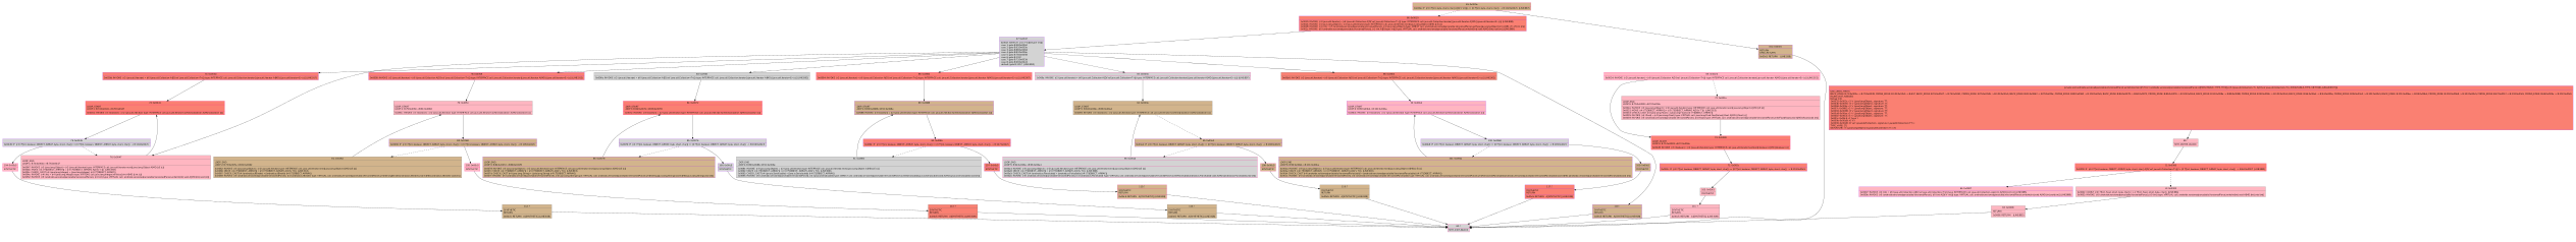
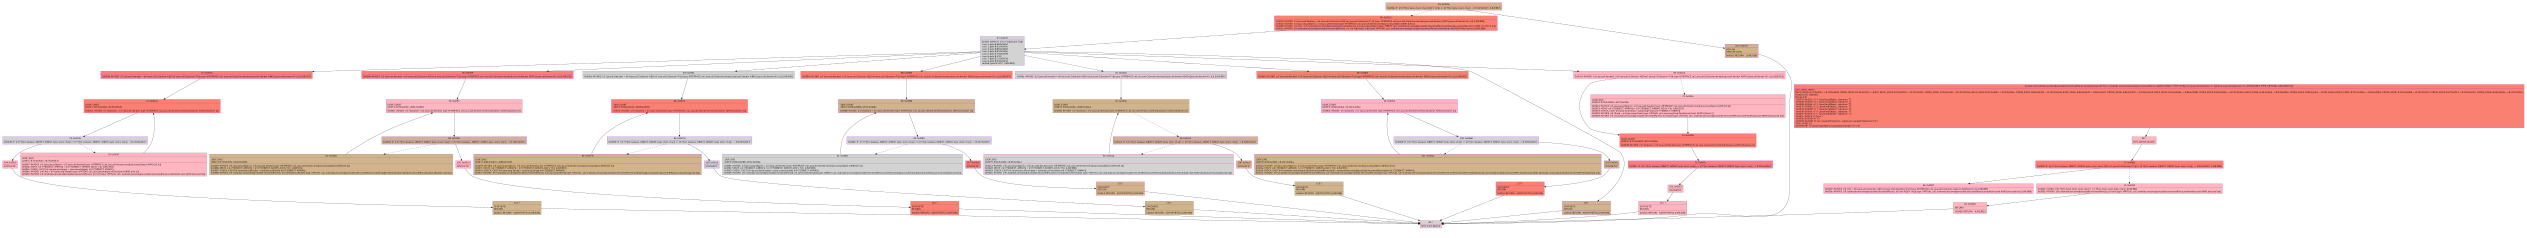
  digraph {
    fontname=Nunito
    node [color=purple fillcolor=tan fontname=Nunito shape=record style=filled]
    edge [fontname=Nunito]
    n1 [color=gray40 fillcolor=lightpink label="{59\:\ ?|MTH_ENTER_BLOCK\l}"]
    n2 [color=deeppink fillcolor=salmon label="{61\:\ 0x0000|0x0000: IF  (r6 I:??[int, boolean, OBJECT, ARRAY, byte, short, char] A[D('val' java.util.Collection\<T\>)]) != (0 ??[int, boolean, OBJECT, ARRAY, byte, short, char])  \-\> B:64:0x0007  (LINE:880)\l}"]
    n3 [color=gray40 fillcolor=lightpink label="{62\:\ 0x0002|0x0002: CONST  (r0 I:??[int, float, short, byte, char]) = (\-1 ??[int, float, short, byte, char])  (LINE:881)\l0x0003: INVOKE  (r5 I:androidx.versionedparcelable.VersionedParcel), (r0 I:int) type: VIRTUAL call: androidx.versionedparcelable.VersionedParcel.writeInt(int):void A[MD:(int):void (m)]\l}"]
    n4 [fillcolor=lightpink label="{64\:\ 0x0007|0x0007: INVOKE  (r0 I:int) = (r6 I:java.util.Collection A[D('val' java.util.Collection\<T\>)]) type: INTERFACE call: java.util.Collection.size():int A[MD:():int (c)] (LINE:885)\l0x000b: INVOKE  (r5 I:androidx.versionedparcelable.VersionedParcel), (r0 I:int A[D('n' int)]) type: VIRTUAL call: androidx.versionedparcelable.VersionedParcel.writeInt(int):void A[MD:(int):void (m)] (LINE:886)\l}"]
    n5 [color=gray40 fillcolor=lightpink label="{63\:\ 0x0006|RETURN\l|0x0006: RETURN    (LINE:882)\l}"]
    n6 [color=deeppink fillcolor=lightgrey label="{60\:\ ?|MTH_EXIT_BLOCK\l}"]
    n7 [color=deeppink label="{65\:\ 0x000e|0x000e: IF  (r0 I:??[int, byte, short, char] A[D('n' int)]) \<= (0 ??[int, byte, short, char])  \-\> B:102:0x00c5  (LINE:887)\l}"]
    n8 [fillcolor=salmon label="{66\:\ 0x0010|0x0010: INVOKE  (r1 I:java.util.Iterator) = (r6 I:java.util.Collection A[D('val' java.util.Collection\<T\>)]) type: INTERFACE call: java.util.Collection.iterator():java.util.Iterator A[MD:():java.util.Iterator\<E\> (c)] (LINE:888)\l0x0014: INVOKE  (r1 I:java.lang.Object) = (r1 I:java.util.Iterator) type: INTERFACE call: java.util.Iterator.next():java.lang.Object A[MD:():E (c)]\l0x0018: INVOKE  (r1 I:int) = (r5 I:androidx.versionedparcelable.VersionedParcel), (r1 I:java.lang.Object) type: DIRECT call: androidx.versionedparcelable.VersionedParcel.getType(java.lang.Object):int A[MD:\<T\>:(T):int (m)]\l0x001c: INVOKE  (r5 I:androidx.versionedparcelable.VersionedParcel), (r1 I:int A[D('type' int)]) type: VIRTUAL call: androidx.versionedparcelable.VersionedParcel.writeInt(int):void A[MD:(int):void (m)] (LINE:889)\l}"]
    n9 [label="{102\:\ 0x00c5|RETURN\lORIG_RETURN\l|0x00c5: RETURN    (LINE:928)\l}"]
    n10 [fillcolor=lightgrey label="{67\:\ 0x001f|0x001f: SWITCH  (r1 I:?? A[D('type' int)])\l case 1: goto B:98:0x00b0\l case 2: goto B:93:0x009a\l case 3: goto B:88:0x0084\l case 4: goto B:83:0x006e\l case 5: goto B:78:0x0058\l case 6: goto B:110:?\l case 7: goto B:73:0x003d\l case 8: goto B:69:0x0024\l default: goto B:110:?  (LINE:890)\l}"]
    n11 [color=deeppink fillcolor=lightpink label="{69\:\ 0x0024|0x0024: INVOKE  (r2 I:java.util.Iterator) = (r6 I:java.util.Collection A[D('val' java.util.Collection\<T\>)]) type: INTERFACE call: java.util.Collection.iterator():java.util.Iterator A[MD:():java.util.Iterator\<E\> (c)] (LINE:922)\l}"]
    n12 [fillcolor=salmon label="{73\:\ 0x003d|0x003d: INVOKE  (r2 I:java.util.Iterator) = (r6 I:java.util.Collection A[D('val' java.util.Collection\<T\>)]) type: INTERFACE call: java.util.Collection.iterator():java.util.Iterator A[MD:():java.util.Iterator\<E\> (c)] (LINE:917)\l}"]
    n13 [fillcolor=salmon label="{78\:\ 0x0058|0x0058: INVOKE  (r2 I:java.util.Iterator) = (r6 I:java.util.Collection A[D('val' java.util.Collection\<T\>)]) type: INTERFACE call: java.util.Collection.iterator():java.util.Iterator A[MD:():java.util.Iterator\<E\> (c)] (LINE:912)\l}"]
    n14 [color=gray40 fillcolor=lightgrey label="{83\:\ 0x006e|0x006e: INVOKE  (r2 I:java.util.Iterator) = (r6 I:java.util.Collection A[D('val' java.util.Collection\<T\>)]) type: INTERFACE call: java.util.Collection.iterator():java.util.Iterator A[MD:():java.util.Iterator\<E\> (c)] (LINE:892)\l}"]
    n15 [color=deeppink fillcolor=salmon label="{88\:\ 0x0084|0x0084: INVOKE  (r2 I:java.util.Iterator) = (r6 I:java.util.Collection A[D('val' java.util.Collection\<T\>)]) type: INTERFACE call: java.util.Collection.iterator():java.util.Iterator A[MD:():java.util.Iterator\<E\> (c)] (LINE:907)\l}"]
    n16 [color=deeppink fillcolor=lightgrey label="{93\:\ 0x009a|0x009a: INVOKE  (r2 I:java.util.Iterator) = (r6 I:java.util.Collection A[D('val' java.util.Collection\<T\>)]) type: INTERFACE call: java.util.Collection.iterator():java.util.Iterator A[MD:():java.util.Iterator\<E\> (c)] (LINE:897)\l}"]
    n17 [color=gray40 fillcolor=salmon label="{98\:\ 0x00b0|0x00b0: INVOKE  (r2 I:java.util.Iterator) = (r6 I:java.util.Collection A[D('val' java.util.Collection\<T\>)]) type: INTERFACE call: java.util.Collection.iterator():java.util.Iterator A[MD:():java.util.Iterator\<E\> (c)] (LINE:902)\l}"]
    n18 [label="{110\:\ ?|SYNTHETIC\lRETURN\l|0x00c5: RETURN   A[SYNTHETIC] (LINE:928)\l}"]
    n19 [color=deeppink fillcolor=salmon label="{70\:\ 0x0028|LOOP_START\lLOOP:0: B:70:0x0028\-\>B:72:0x002e\l|0x0028: INVOKE  (r3 I:boolean) = (r2 I:java.util.Iterator) type: INTERFACE call: java.util.Iterator.hasNext():boolean A[MD:():boolean (c)]\l}"]
    n20 [color=gray40 fillcolor=lightpink label="{72\:\ 0x002e|LOOP_END\lLOOP:0: B:70:0x0028\-\>B:72:0x002e\l|0x002e: INVOKE  (r3 I:java.lang.Object) = (r2 I:java.util.Iterator) type: INTERFACE call: java.util.Iterator.next():java.lang.Object A[MD:():E (c)]\l0x0032: MOVE  (r4 I:??[OBJECT, ARRAY]) = (r3 I:??[OBJECT, ARRAY] A[D('v' T)])  (LINE:923)\l0x0033: CHECK_CAST (r4 I:java.lang.Float) = (java.lang.Float) (r4 I:??[OBJECT, ARRAY]) \l0x0035: INVOKE  (r4 I:float) = (r4 I:java.lang.Float) type: VIRTUAL call: java.lang.Float.floatValue():float A[MD:():float (c)]\l0x0039: INVOKE  (r5 I:androidx.versionedparcelable.VersionedParcel), (r4 I:float) type: VIRTUAL call: androidx.versionedparcelable.VersionedParcel.writeFloat(float):void A[MD:(float):void (m)]\l}"]
    n21 [color=deeppink fillcolor=salmon label="{74\:\ 0x0041|LOOP_START\lLOOP:1: B:74:0x0041\-\>B:76:0x0047\l|0x0041: INVOKE  (r3 I:boolean) = (r2 I:java.util.Iterator) type: INTERFACE call: java.util.Iterator.hasNext():boolean A[MD:():boolean (c)]\l}"]
    n22 [color=gray40 fillcolor=lightpink label="{79\:\ 0x005c|LOOP_START\lLOOP:2: B:79:0x005c\-\>B:81:0x0062\l|0x005c: INVOKE  (r3 I:boolean) = (r2 I:java.util.Iterator) type: INTERFACE call: java.util.Iterator.hasNext():boolean A[MD:():boolean (c)]\l}"]
    n23 [color=deeppink fillcolor=salmon label="{84\:\ 0x0072|LOOP_START\lLOOP:3: B:84:0x0072\-\>B:86:0x0078\l|0x0072: INVOKE  (r3 I:boolean) = (r2 I:java.util.Iterator) type: INTERFACE call: java.util.Iterator.hasNext():boolean A[MD:():boolean (c)]\l}"]
    n24 [label="{89\:\ 0x0088|LOOP_START\lLOOP:4: B:89:0x0088\-\>B:91:0x008e\l|0x0088: INVOKE  (r3 I:boolean) = (r2 I:java.util.Iterator) type: INTERFACE call: java.util.Iterator.hasNext():boolean A[MD:():boolean (c)]\l}"]
    n25 [color=gray40 label="{94\:\ 0x009e|LOOP_START\lLOOP:5: B:94:0x009e\-\>B:96:0x00a4\l|0x009e: INVOKE  (r3 I:boolean) = (r2 I:java.util.Iterator) type: INTERFACE call: java.util.Iterator.hasNext():boolean A[MD:():boolean (c)]\l}"]
    n26 [fillcolor=lightpink label="{99\:\ 0x00b4|LOOP_START\lLOOP:6: B:99:0x00b4\-\>B:101:0x00ba\l|0x00b4: INVOKE  (r3 I:boolean) = (r2 I:java.util.Iterator) type: INTERFACE call: java.util.Iterator.hasNext():boolean A[MD:():boolean (c)]\l}"]
    n27 [fillcolor=salmon label="{71\:\ 0x002c|0x002c: IF  (r3 I:??[int, boolean, OBJECT, ARRAY, byte, short, char]) == (0 ??[int, boolean, OBJECT, ARRAY, byte, short, char])  \-\> B:103:0x00c5 \l}"]
    n28 [color=gray40 fillcolor=lightpink label="{103\:\ 0x00c5|SYNTHETIC\l}"]
    n29 [color=gray40 fillcolor=lightpink label="{111\:\ ?|SYNTHETIC\lRETURN\l|0x00c5: RETURN   A[SYNTHETIC] (LINE:928)\l}"]
    n30 [fillcolor=lightgrey label="{75\:\ 0x0045|0x0045: IF  (r3 I:??[int, boolean, OBJECT, ARRAY, byte, short, char]) == (0 ??[int, boolean, OBJECT, ARRAY, byte, short, char])  \-\> B:104:0x00c5 \l}"]
    n31 [color=gray40 fillcolor=lightpink label="{76\:\ 0x0047|LOOP_END\lLOOP:1: B:74:0x0041\-\>B:76:0x0047\l|0x0047: INVOKE  (r3 I:java.lang.Object) = (r2 I:java.util.Iterator) type: INTERFACE call: java.util.Iterator.next():java.lang.Object A[MD:():E (c)]\l0x004b: MOVE  (r4 I:??[OBJECT, ARRAY]) = (r3 I:??[OBJECT, ARRAY] A[D('v' T)])  (LINE:918)\l0x004c: CHECK_CAST (r4 I:java.lang.Integer) = (java.lang.Integer) (r4 I:??[OBJECT, ARRAY]) \l0x004e: INVOKE  (r4 I:int) = (r4 I:java.lang.Integer) type: VIRTUAL call: java.lang.Integer.intValue():int A[MD:():int (c)]\l0x0052: INVOKE  (r5 I:androidx.versionedparcelable.VersionedParcel), (r4 I:int) type: VIRTUAL call: androidx.versionedparcelable.VersionedParcel.writeInt(int):void A[MD:(int):void (m)]\l}"]
    n32 [color=deeppink fillcolor=lightpink label="{104\:\ 0x00c5|SYNTHETIC\l}"]
    n33 [color=gray40 label="{112\:\ ?|SYNTHETIC\lRETURN\l|0x00c5: RETURN   A[SYNTHETIC] (LINE:928)\l}"]
    n34 [label="{80\:\ 0x0060|0x0060: IF  (r3 I:??[int, boolean, OBJECT, ARRAY, byte, short, char]) == (0 ??[int, boolean, OBJECT, ARRAY, byte, short, char])  \-\> B:105:0x00c5 \l}"]
    n35 [color=gray40 label="{81\:\ 0x0062|LOOP_END\lLOOP:2: B:79:0x005c\-\>B:81:0x0062\l|0x0062: INVOKE  (r3 I:java.lang.Object) = (r2 I:java.util.Iterator) type: INTERFACE call: java.util.Iterator.next():java.lang.Object A[MD:():E (c)]\l0x0066: MOVE  (r4 I:??[OBJECT, ARRAY]) = (r3 I:??[OBJECT, ARRAY] A[D('v' T)])  (LINE:913)\l0x0067: CHECK_CAST (r4 I:android.os.IBinder) = (android.os.IBinder) (r4 I:??[OBJECT, ARRAY]) \l0x0069: INVOKE  (r5 I:androidx.versionedparcelable.VersionedParcel), (r4 I:android.os.IBinder) type: VIRTUAL call: androidx.versionedparcelable.VersionedParcel.writeStrongBinder(android.os.IBinder):void A[MD:(android.os.IBinder):void (m)]\l}"]
    n36 [color=deeppink fillcolor=lightpink label="{105\:\ 0x00c5|SYNTHETIC\l}"]
    n37 [color=gray40 fillcolor=salmon label="{113\:\ ?|SYNTHETIC\lRETURN\l|0x00c5: RETURN   A[SYNTHETIC] (LINE:928)\l}"]
    n38 [fillcolor=lightgrey label="{85\:\ 0x0076|0x0076: IF  (r3 I:??[int, boolean, OBJECT, ARRAY, byte, short, char]) == (0 ??[int, boolean, OBJECT, ARRAY, byte, short, char])  \-\> B:106:0x00c5 \l}"]
    n39 [label="{86\:\ 0x0078|LOOP_END\lLOOP:3: B:84:0x0072\-\>B:86:0x0078\l|0x0078: INVOKE  (r3 I:java.lang.Object) = (r2 I:java.util.Iterator) type: INTERFACE call: java.util.Iterator.next():java.lang.Object A[MD:():E (c)]\l0x007c: MOVE  (r4 I:??[OBJECT, ARRAY]) = (r3 I:??[OBJECT, ARRAY] A[D('v' T)])  (LINE:893)\l0x007d: CHECK_CAST (r4 I:java.lang.String) = (java.lang.String) (r4 I:??[OBJECT, ARRAY]) \l0x007f: INVOKE  (r5 I:androidx.versionedparcelable.VersionedParcel), (r4 I:java.lang.String) type: VIRTUAL call: androidx.versionedparcelable.VersionedParcel.writeString(java.lang.String):void A[MD:(java.lang.String):void (m)]\l}"]
    n40 [fillcolor=lightgrey label="{106\:\ 0x00c5|SYNTHETIC\l}"]
    n41 [color=gray40 label="{114\:\ ?|SYNTHETIC\lRETURN\l|0x00c5: RETURN   A[SYNTHETIC] (LINE:928)\l}"]
-   n42 [fillcolor=salmon label="{90\:\ 0x008c|0x008c: IF  (r3 I:??[int, boolean, OBJECT, ARRAY, byte, short, char]) == (0 ??[int, boolean, OBJECT, ARRAY, byte, short, char])  \-\> B:107:0x00c5 \l}"]
+   n42 [fillcolor=lightgrey label="{90\:\ 0x008c|0x008c: IF  (r3 I:??[int, boolean, OBJECT, ARRAY, byte, short, char]) == (0 ??[int, boolean, OBJECT, ARRAY, byte, short, char])  \-\> B:107:0x00c5 \l}"]
    n43 [color=gray40 fillcolor=lightgrey label="{91\:\ 0x008e|LOOP_END\lLOOP:4: B:89:0x0088\-\>B:91:0x008e\l|0x008e: INVOKE  (r3 I:java.lang.Object) = (r2 I:java.util.Iterator) type: INTERFACE call: java.util.Iterator.next():java.lang.Object A[MD:():E (c)]\l0x0092: MOVE  (r4 I:??[OBJECT, ARRAY]) = (r3 I:??[OBJECT, ARRAY] A[D('v' T)])  (LINE:908)\l0x0093: CHECK_CAST (r4 I:java.io.Serializable) = (java.io.Serializable) (r4 I:??[OBJECT, ARRAY]) \l0x0095: INVOKE  (r5 I:androidx.versionedparcelable.VersionedParcel), (r4 I:java.io.Serializable) type: DIRECT call: androidx.versionedparcelable.VersionedParcel.writeSerializable(java.io.Serializable):void A[MD:(java.io.Serializable):void (m)]\l}"]
    n44 [fillcolor=salmon label="{107\:\ 0x00c5|SYNTHETIC\l}"]
    n45 [color=deeppink label="{115\:\ ?|SYNTHETIC\lRETURN\l|0x00c5: RETURN   A[SYNTHETIC] (LINE:928)\l}"]
    n46 [label="{95\:\ 0x00a2|0x00a2: IF  (r3 I:??[int, boolean, OBJECT, ARRAY, byte, short, char]) == (0 ??[int, boolean, OBJECT, ARRAY, byte, short, char])  \-\> B:108:0x00c5 \l}"]
    n47 [color=deeppink fillcolor=lightgrey label="{96\:\ 0x00a4|LOOP_END\lLOOP:5: B:94:0x009e\-\>B:96:0x00a4\l|0x00a4: INVOKE  (r3 I:java.lang.Object) = (r2 I:java.util.Iterator) type: INTERFACE call: java.util.Iterator.next():java.lang.Object A[MD:():E (c)]\l0x00a8: MOVE  (r4 I:??[OBJECT, ARRAY]) = (r3 I:??[OBJECT, ARRAY] A[D('v' T)])  (LINE:898)\l0x00a9: CHECK_CAST (r4 I:android.os.Parcelable) = (android.os.Parcelable) (r4 I:??[OBJECT, ARRAY]) \l0x00ab: INVOKE  (r5 I:androidx.versionedparcelable.VersionedParcel), (r4 I:android.os.Parcelable) type: VIRTUAL call: androidx.versionedparcelable.VersionedParcel.writeParcelable(android.os.Parcelable):void A[MD:(android.os.Parcelable):void (m)]\l}"]
    n48 [color=deeppink label="{108\:\ 0x00c5|SYNTHETIC\l}"]
    n49 [color=gray40 label="{116\:\ ?|SYNTHETIC\lRETURN\l|0x00c5: RETURN   A[SYNTHETIC] (LINE:928)\l}"]
    n50 [fillcolor=lightgrey label="{100\:\ 0x00b8|0x00b8: IF  (r3 I:??[int, boolean, OBJECT, ARRAY, byte, short, char]) == (0 ??[int, boolean, OBJECT, ARRAY, byte, short, char])  \-\> B:109:0x00c5 \l}"]
    n51 [label="{101\:\ 0x00ba|LOOP_END\lLOOP:6: B:99:0x00b4\-\>B:101:0x00ba\l|0x00ba: INVOKE  (r3 I:java.lang.Object) = (r2 I:java.util.Iterator) type: INTERFACE call: java.util.Iterator.next():java.lang.Object A[MD:():E (c)]\l0x00be: MOVE  (r4 I:??[OBJECT, ARRAY]) = (r3 I:??[OBJECT, ARRAY] A[D('v' T)])  (LINE:903)\l0x00bf: CHECK_CAST (r4 I:androidx.versionedparcelable.VersionedParcelable) = (androidx.versionedparcelable.VersionedParcelable) (r4 I:??[OBJECT, ARRAY]) \l0x00c1: INVOKE  (r5 I:androidx.versionedparcelable.VersionedParcel), (r4 I:androidx.versionedparcelable.VersionedParcelable) type: VIRTUAL call: androidx.versionedparcelable.VersionedParcel.writeVersionedParcelable(androidx.versionedparcelable.VersionedParcelable):void A[MD:(androidx.versionedparcelable.VersionedParcelable):void (m)]\l}"]
    n52 [label="{109\:\ 0x00c5|SYNTHETIC\l}"]
    n53 [fillcolor=salmon label="{117\:\ ?|SYNTHETIC\lRETURN\l|0x00c5: RETURN   A[SYNTHETIC] (LINE:928)\l}"]
    n54 [fillcolor=salmon label="{private void androidx.versionedparcelable.VersionedParcel.writeCollection((r5 'this' I:androidx.versionedparcelable.VersionedParcel A[IMMUTABLE_TYPE, THIS]), (r6 I:java.util.Collection\<T\> A[D('val' java.util.Collection\<T\>), IMMUTABLE_TYPE, METHOD_ARGUMENT]))  | USE_LINES_HINTS\lBACK_EDGE: B:72:0x002e \-\> B:70:0x0028, CROSS_EDGE: B:102:0x00c5 \-\> B:60:?, BACK_EDGE: B:76:0x0047 \-\> B:74:0x0041, CROSS_EDGE: B:75:0x0045 \-\> B:102:0x00c5, BACK_EDGE: B:81:0x0062 \-\> B:79:0x005c, CROSS_EDGE: B:80:0x0060 \-\> B:102:0x00c5, BACK_EDGE: B:86:0x0078 \-\> B:84:0x0072, CROSS_EDGE: B:85:0x0076 \-\> B:102:0x00c5, BACK_EDGE: B:91:0x008e \-\> B:89:0x0088, CROSS_EDGE: B:90:0x008c \-\> B:102:0x00c5, BACK_EDGE: B:96:0x00a4 \-\> B:94:0x009e, CROSS_EDGE: B:95:0x00a2 \-\> B:102:0x00c5, BACK_EDGE: B:101:0x00ba \-\> B:99:0x00b4, CROSS_EDGE: B:100:0x00b8 \-\> B:102:0x00c5, CROSS_EDGE: B:67:0x001f \-\> B:102:0x00c5, CROSS_EDGE: B:65:0x000e \-\> B:102:0x00c5\lINLINE_NOT_NEEDED\lDebug Info:\l  0x0032\-0x003c: r3 'v' Ljava\/lang\/Object;, signature: TT;\l  0x004b\-0x0055: r3 'v' Ljava\/lang\/Object;, signature: TT;\l  0x0066\-0x006c: r3 'v' Ljava\/lang\/Object;, signature: TT;\l  0x007c\-0x0082: r3 'v' Ljava\/lang\/Object;, signature: TT;\l  0x0092\-0x0098: r3 'v' Ljava\/lang\/Object;, signature: TT;\l  0x00a8\-0x00ae: r3 'v' Ljava\/lang\/Object;, signature: TT;\l  0x00be\-0x00c4: r3 'v' Ljava\/lang\/Object;, signature: TT;\l  0x001c\-0x00c5: r1 'type' I\l  0x000b\-0x00d9: r0 'n' I\l  0x0000\-0x00d9: r6 'val' Ljava\/util\/Collection;, signature: Ljava\/util\/Collection\<TT;\>;\lTYPE_VARS: [T]\lSIGNATURE: \<T:Ljava\/lang\/Object;\>(Ljava\/util\/Collection\<TT;\>;)V\l}"]
    n1 -> n2
    n2 -> n3 [style=dashed]
    n2 -> n4
    n3 -> n5
    n5 -> n6
    n7 -> n8 [style=dashed]
    n7 -> n9
    n8 -> n10
    n9 -> n6
-   n10 -> n31
+   n10 -> n11
    n10 -> n12
    n10 -> n13
    n10 -> n14
    n10 -> n15
    n10 -> n16
    n10 -> n17
    n10 -> n18
    n11 -> n19
    n11 -> n20 [style=dashed]
    n12 -> n21
    n13 -> n22
    n14 -> n23
    n15 -> n24
    n16 -> n25
    n17 -> n26
    n18 -> n6
    n19 -> n27
    n20 -> n19
    n21 -> n30
    n22 -> n34
    n23 -> n38
    n24 -> n42
    n25 -> n46 [style=dashed]
    n26 -> n50
    n27 -> n28
    n28 -> n29
    n29 -> n6
    n30 -> n31 [style=dashed]
    n30 -> n32
    n31 -> n21
    n32 -> n33
    n33 -> n6
    n34 -> n35 [style=dashed]
    n34 -> n36
    n35 -> n22
    n36 -> n37
    n37 -> n6
    n38 -> n39 [style=dashed]
    n38 -> n40
    n39 -> n23
    n40 -> n41
    n41 -> n6
    n42 -> n43 [style=dashed]
    n42 -> n44
    n43 -> n24
    n44 -> n45
    n45 -> n6
    n46 -> n47 [style=dashed]
    n46 -> n48
    n47 -> n25
    n48 -> n49
    n49 -> n6
    n50 -> n51 [style=dashed]
    n50 -> n52
    n51 -> n26
    n52 -> n53
    n53 -> n6
    n54 -> n1
  }
